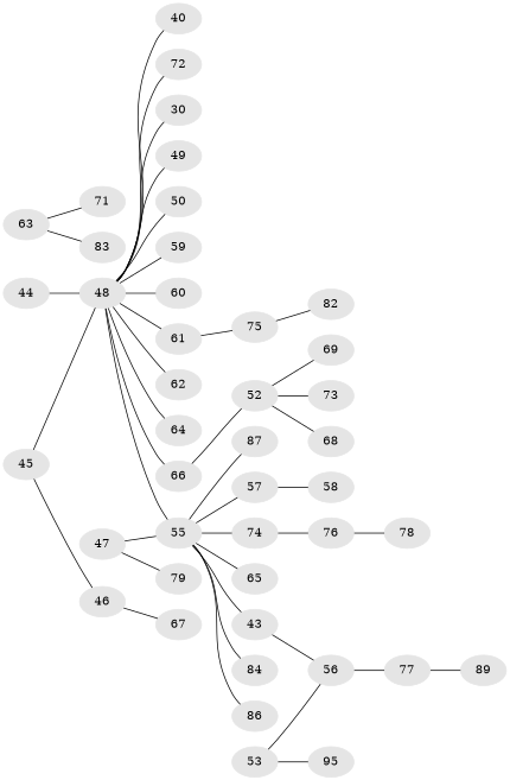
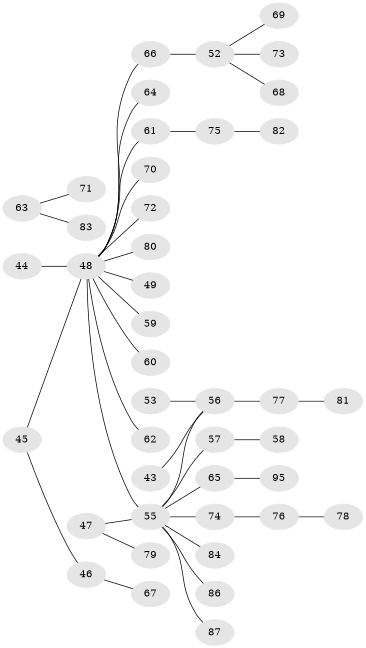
  graph {
    rankdir=LR
    node [color=gray90 style=filled]
    56 [super="+17+25+23+51"]
    77
    43
    48 [super="+34+21+32+36+26+35+37+24+28+29+30+39"]
    55 [super="+54"]
    49
-   50
    59
    60
    61
    62
    64
    66
-   70 [label=40]
+   70
    72
-   80 [super="+38" label=30]
+   80 [super="+38"]
    44
    45
    46
    67
    57
    65 [super="+41"]
    74
    84
    86
    87
    47
    79
    52 [super="+40+42"]
    68
    69
    73
    75
    53
    58
    n36 [label=95]
    76
    71 [super="+27"]
-   81 [label=89]
+   81
    82
    63
    83
    78
    56 -- 77
    77 -- 81
    43 -- 56
    48 -- 55
    48 -- 49
-   48 -- 50
    48 -- 59
    48 -- 60
    48 -- 61
    48 -- 62
    48 -- 64
    48 -- 66
    48 -- 70
    48 -- 72
    48 -- 80
-   55 -- 43
+   55 -- 56
    55 -- 57
    55 -- 65
    55 -- 74
    55 -- 84
    55 -- 86
    55 -- 87
    61 -- 75
    66 -- 52
    44 -- 48
    45 -- 48
    45 -- 46
    46 -- 67
    57 -- 58
-   53 -- n36
+   65 -- n36
    74 -- 76
    47 -- 55
    47 -- 79
    52 -- 68
    52 -- 69
    52 -- 73
    75 -- 82
    53 -- 56
    76 -- 78
    63 -- 71
    63 -- 83
  }
